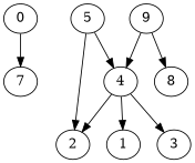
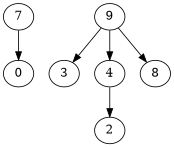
  digraph {
    splines=true
    node [shape=ellipse]
    n1 [height=0.3 label=0 width=0.3]
-   n2 [height=0.3 label=1 width=0.3]
    n3 [height=0.3 label=2 width=0.3]
    n4 [height=0.3 label=3 width=0.3]
    n5 [height=0.3 label=4 width=0.3]
-   n6 [height=0.3 label=5 width=0.3]
    n7 [height=0.3 label=7 width=0.3]
    n8 [height=0.3 label=8 width=0.3]
    n9 [height=0.3 label=9 width=0.3]
-   n5 -> n2
    n5 -> n3
-   n5 -> n4
-   n6 -> n3
-   n6 -> n5
-   n1 -> n7
+   n9 -> n4
+   n7 -> n1
    n9 -> n5
    n9 -> n8
  }
